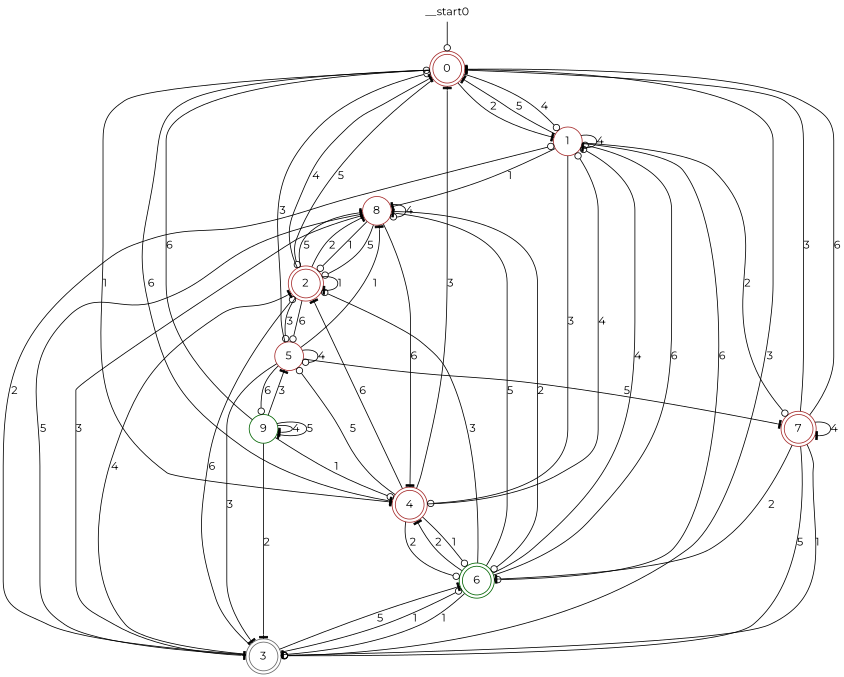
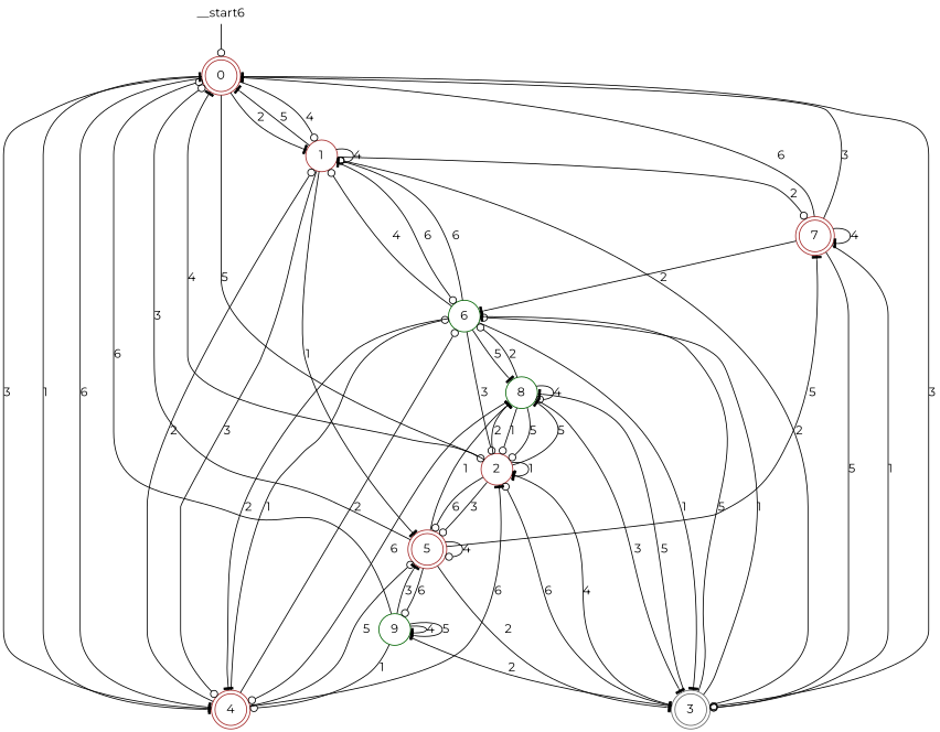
  digraph {
    fontname=Montserrat
    node [color=brown fontname=Montserrat shape=doublecircle]
    edge [arrowhead=odot fontname=Montserrat]
    n1 [label=0]
    n2 [label=1 shape=circle]
-   n3 [label=2]
+   n3 [label=2 shape=circle]
    n4 [color=gray40 label=3]
    n5 [label=4]
-   n6 [label=5 shape=circle]
-   n7 [color=darkgreen label=6]
+   n6 [label=5]
+   n7 [color=darkgreen label=6 shape=circle]
    n8 [label=7]
-   n9 [label=8 shape=circle]
+   n9 [color=darkgreen label=8 shape=circle]
    n10 [color=darkgreen label=9 shape=circle]
-   __start0 [color=darkgreen height=0 shape=none width=0]
+   __start0 [color=darkgreen height=0 shape=none width=0 label=__start6]
    n1 -> n2 [label=4]
    n1 -> n2 [arrowhead=tee label=2]
    n1 -> n3 [label=5]
    n1 -> n4 [label=3]
    n1 -> n5 [arrowhead=tee label=1]
    n1 -> n5 [arrowhead=tee label=6]
    n2 -> n1 [arrowhead=tee label=5]
    n2 -> n2 [arrowhead=tee label=4]
    n2 -> n5 [label=3]
-   n2 -> n9 [arrowhead=tee label=1]
+   n2 -> n6 [arrowhead=tee label=1]
    n2 -> n7 [label=6]
    n2 -> n8 [label=2]
    n3 -> n1 [arrowhead=tee label=4]
    n3 -> n3 [arrowhead=tee label=1]
    n3 -> n6 [label=3]
    n3 -> n6 [label=6]
    n3 -> n9 [arrowhead=tee label=5]
    n3 -> n9 [arrowhead=tee label=2]
    n4 -> n2 [label=2]
    n4 -> n3 [arrowhead=tee label=4]
    n4 -> n3 [label=6]
    n4 -> n7 [arrowhead=tee label=5]
    n4 -> n7 [label=1]
    n4 -> n9 [arrowhead=tee label=5]
    n5 -> n1 [arrowhead=tee label=3]
-   n5 -> n2 [label=4]
+   n5 -> n2 [label=2]
    n5 -> n3 [arrowhead=tee label=6]
    n5 -> n6 [label=5]
    n5 -> n7 [label=1]
    n5 -> n7 [label=2]
    n6 -> n1 [label=3]
-   n6 -> n4 [arrowhead=tee label=3]
+   n6 -> n4 [arrowhead=tee label=2]
    n6 -> n6 [label=4]
    n6 -> n8 [arrowhead=tee label=5]
    n6 -> n9 [arrowhead=tee label=1]
    n6 -> n10 [label=6]
    n7 -> n2 [label=4]
    n7 -> n2 [label=6]
    n7 -> n3 [label=3]
    n7 -> n4 [arrowhead=tee label=1]
    n7 -> n5 [arrowhead=tee label=2]
    n7 -> n9 [arrowhead=tee label=5]
    n8 -> n1 [arrowhead=tee label=3]
    n8 -> n1 [arrowhead=tee label=6]
    n8 -> n4 [label=5]
    n8 -> n4 [label=1]
    n8 -> n7 [arrowhead=tee label=2]
    n8 -> n8 [arrowhead=tee label=4]
    n9 -> n3 [label=5]
    n9 -> n3 [label=1]
    n9 -> n4 [arrowhead=tee label=3]
-   n9 -> n5 [arrowhead=tee label=6]
+   n9 -> n5 [label=6]
    n9 -> n7 [label=2]
    n9 -> n9 [label=4]
    n10 -> n1 [label=6]
    n10 -> n4 [arrowhead=tee label=2]
    n10 -> n5 [label=1]
    n10 -> n6 [arrowhead=tee label=3]
    n10 -> n10 [arrowhead=tee label=4]
    n10 -> n10 [arrowhead=tee label=5]
    __start0 -> n1
  }
